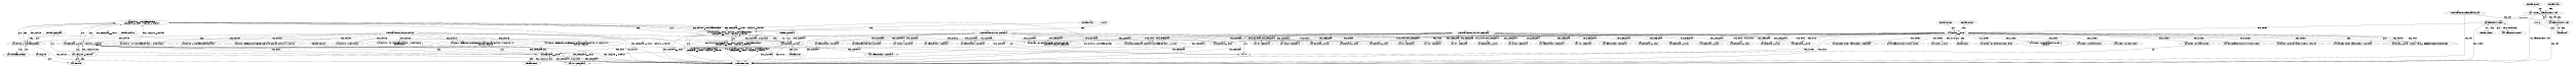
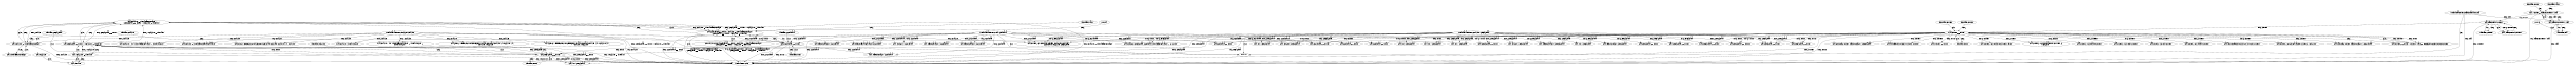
  digraph {
    n1 [label="(Call,cmdSize != sizeof(effect_config_t)\n || pReplyData == NULL || *replySize != sizeof(int))"]
    n2 [label="(Call,cmdSize != sizeof(effect_config_t))"]
    n3 [label="(Call,pReplyData == NULL || *replySize != sizeof(int))"]
    n4 [label="(Call,pCmdData == NULL || cmdSize != sizeof(effect_config_t)\n || pReplyData == NULL || *replySize != sizeof(int))"]
    n5 [label="(MethodReturn,int)"]
    n6 [label="(Call,sizeof(effect_config_t))"]
    n7 [label="(Call,pReplyData == NULL)"]
    n8 [label="(Call,*replySize != sizeof(int))"]
    n9 [label="(Call,pCmdData == NULL)"]
    n10 [label="(ControlStructure,if (pCmdData == NULL || cmdSize != sizeof(effect_config_t)\n || pReplyData == NULL || *replySize != sizeof(int)))"]
    n11 [label="(MethodParameterIn,uint32_t cmdSize)"]
    n12 [label="(Call,cmdSize < (int)(sizeof(effect_param_t) + sizeof(uint32_t) +\n sizeof(uint16_t)))"]
    n13 [label="(Call,ALOGV(\"EFFECT_CMD_SET_PARAM invalid command cmdSize %d *replySize %d\",\n                  cmdSize, *replySize))"]
    n14 [label="(Call,ALOGV(\"EFFECT_CMD_GET_PARAM invalid command cmdSize %d *replySize %d\",\n                   cmdSize, *replySize))"]
    n15 [label="(Call,cmdSize < (int)(sizeof(effect_param_t) + sizeof(uint32_t)))"]
    n16 [label="(Call,cmdSize != sizeof(effect_offload_param_t))"]
    n17 [label="(Call,context->ops.command(context, cmdCode, cmdSize,\n                                          pCmdData, replySize, pReplyData))"]
    n18 [label="(Call,ALOGV(\"EFFECT_CMD_SET_DEVICE invalid command cmdSize %d\", cmdSize))"]
    n19 [label="(Call,cmdSize < sizeof(uint32_t))"]
    1000101
    n21 [label="(Identifier,NULL)"]
    n22 [label="(Call,(int *) pReplyData)"]
    n23 [label="(Call,sizeof(int))"]
    n24 [label="(MethodParameterIn,cmdSize *pReplyData)"]
    n25 [label="(Call,pReplyData == NULL)"]
    n26 [label="(Call,pReplyData == NULL)"]
    n27 [label="(Call,(int *)pReplyData)"]
    n28 [label="(Call,(int32_t *)pReplyData)"]
    n29 [label="(Call,(int *)pReplyData)"]
    n30 [label="(Call,(int *) pReplyData)"]
    n31 [label="(Call,(int *) pReplyData)"]
    n32 [label="(Call,pReplyData == NULL)"]
    n33 [label="(Call,pReplyData == NULL)"]
    n34 [label="(Call,(int32_t *)pReplyData)"]
    n35 [label="(Call,(effect_param_t *)pReplyData)"]
    n36 [label="(Call,memcpy(pReplyData, pCmdData, sizeof(effect_param_t) + q->psize))"]
    n37 [label="(Call,pReplyData == NULL)"]
    n38 [label="(Call,(int *)pReplyData)"]
    n39 [label="(Call,(effect_config_t *)pReplyData)"]
    n40 [label="(Call,pReplyData == NULL)"]
    n41 [label="(Call,pReplyData == NULL)"]
    n42 [label="(Identifier,NULL)"]
    n43 [label="(Call,(effect_config_t *) pCmdData)"]
    n44 [label="(MethodParameterIn,void *pCmdData)"]
    n45 [label="(Call,(effect_param_t *)pCmdData)"]
    n46 [label="(Call,(effect_offload_param_t*)pCmdData)"]
    n47 [label="(Call,(uint32_t *)pCmdData)"]
    n48 [label="(Call,pCmdData == NULL)"]
    n49 [label="(Call,pCmdData == NULL)"]
    n50 [label="(Call,(effect_param_t *)pCmdData)"]
    n51 [label="(Call,pCmdData == NULL)"]
    n52 [label="(Call,pCmdData == NULL)"]
    n53 [label="(Call,(effect_param_t *)pCmdData)"]
    n54 [label="(Call,context == NULL)"]
    n55 [label="(Call,remove_effect_from_output(out_ctxt, context))"]
    n56 [label="(Call,context->ops.get_parameter(context, p, replySize))"]
    n57 [label="(Call,set_config(context, (effect_config_t *) pCmdData))"]
    n58 [label="(Call,context == NULL || context->state == EFFECT_STATE_UNINITIALIZED)"]
    n59 [label="(Call,context->ops.disable(context))"]
    n60 [label="(Call,get_config(context, (effect_config_t *)pReplyData))"]
    n61 [label="(Call,add_effect_to_output(out_ctxt, context))"]
    n62 [label="(Call,out_ctxt != NULL)"]
    n63 [label="(Identifier,NULL)"]
    n64 [label="(Call,context->ops.set_device(context, device))"]
    n65 [label="(Call,context->ops.set_parameter(context, p,\n *replySize))"]
    n66 [label="(Call,context->ops.enable(context))"]
    n67 [label="(Call,context->ops.reset(context))"]
+   n68 [label="(Call,context->ops.init(context))"]
    n69 [label="(Call,effect_exists(context))"]
    n70 [label="(Call,!effect_exists(context))"]
    n71 [label="(Identifier,context)"]
    n72 [label="(Call,* context = (effect_context_t *)self)"]
    n73 [label="(Call,(effect_context_t *)self)"]
    n74 [label="(Identifier,self)"]
    n75 [label="(MethodParameterIn,effect_handle_t self)"]
    n76 [label="(Identifier,context)"]
    n77 [label="(Identifier,context)"]
    n78 [label="(Identifier,status)"]
    n79 [label="(Call,*replySize)"]
    n80 [label="(Identifier,cmdSize)"]
    n81 [label="(Identifier,pReplyData)"]
    n82 [label="(Identifier,context)"]
    n83 [label="(Identifier,pCmdData)"]
    n84 [label="(Identifier,status)"]
    n85 [label="(Identifier,replySize)"]
    1000113
    1000219
    n1 -> n2 [label="CFG: "]
    n1 -> n3 [label="CFG: "]
    n1 -> n4 [label="AST: "]
    n1 -> n4 [label="DDG: cmdSize != sizeof(effect_config_t)"]
    n1 -> n4 [label="DDG: pReplyData == NULL || *replySize != sizeof(int)"]
    n1 -> n5 [label="DDG: pReplyData == NULL || *replySize != sizeof(int)"]
    n1 -> n5 [label="DDG: cmdSize != sizeof(effect_config_t)"]
    n2 -> n1 [label="AST: "]
    n2 -> n1 [label="DDG: cmdSize"]
    n2 -> n5 [label="DDG: cmdSize"]
    n2 -> n6 [label="CFG: "]
    n3 -> n1 [label="AST: "]
    n3 -> n1 [label="DDG: pReplyData == NULL"]
    n3 -> n1 [label="DDG: *replySize != sizeof(int)"]
    n3 -> n5 [label="DDG: *replySize != sizeof(int)"]
    n3 -> n5 [label="DDG: pReplyData == NULL"]
    n3 -> n7 [label="CFG: "]
    n3 -> n8 [label="CFG: "]
    n4 -> n1 [label="CFG: "]
    n4 -> n5 [label="DDG: pCmdData == NULL"]
    n4 -> n5 [label="DDG: cmdSize != sizeof(effect_config_t)\n || pReplyData == NULL || *replySize != sizeof(int)"]
    n4 -> n5 [label="DDG: pCmdData == NULL || cmdSize != sizeof(effect_config_t)\n || pReplyData == NULL || *replySize != sizeof(int)"]
    n4 -> n9 [label="CFG: "]
    n4 -> n10 [label="AST: "]
    n6 -> n2 [label="AST: "]
    n7 -> n3 [label="AST: "]
    n7 -> n3 [label="DDG: pReplyData"]
    n7 -> n3 [label="DDG: NULL"]
    n7 -> n5 [label="DDG: pReplyData"]
    n7 -> n5 [label="DDG: NULL"]
    n7 -> n21 [label="CFG: "]
    n7 -> n22 [label="DDG: pReplyData"]
    n8 -> n3 [label="AST: "]
    n8 -> n3 [label="DDG: *replySize"]
    n8 -> n5 [label="DDG: *replySize"]
    n8 -> n23 [label="CFG: "]
    n9 -> n4 [label="AST: "]
    n9 -> n4 [label="DDG: pCmdData"]
    n9 -> n4 [label="DDG: NULL"]
    n9 -> n5 [label="DDG: pCmdData"]
    n9 -> n5 [label="DDG: NULL"]
    n9 -> n7 [label="DDG: NULL"]
    n9 -> n42 [label="CFG: "]
    n9 -> n43 [label="DDG: pCmdData"]
    n11 -> n2 [label="DDG: cmdSize"]
    n11 -> n5 [label="DDG: cmdSize"]
    n11 -> n12 [label="DDG: cmdSize"]
    n11 -> n13 [label="DDG: cmdSize"]
    n11 -> n14 [label="DDG: cmdSize"]
    n11 -> n15 [label="DDG: cmdSize"]
    n11 -> n16 [label="DDG: cmdSize"]
    n11 -> n17 [label="DDG: cmdSize"]
    n11 -> n18 [label="DDG: cmdSize"]
    n11 -> n19 [label="DDG: cmdSize"]
    n11 -> 1000101 [label="AST: "]
    n21 -> n7 [label="AST: "]
    n23 -> n8 [label="AST: "]
    n24 -> n5 [label="DDG: pReplyData"]
    n24 -> n7 [label="DDG: pReplyData"]
    n24 -> n17 [label="DDG: pReplyData"]
    n24 -> 1000101 [label="AST: "]
    n24 -> n22 [label="DDG: pReplyData"]
    n24 -> n25 [label="DDG: pReplyData"]
    n24 -> n26 [label="DDG: pReplyData"]
    n24 -> n27 [label="DDG: pReplyData"]
    n24 -> n28 [label="DDG: pReplyData"]
    n24 -> n29 [label="DDG: pReplyData"]
    n24 -> n30 [label="DDG: pReplyData"]
    n24 -> n31 [label="DDG: pReplyData"]
    n24 -> n32 [label="DDG: pReplyData"]
    n24 -> n33 [label="DDG: pReplyData"]
    n24 -> n34 [label="DDG: pReplyData"]
    n24 -> n35 [label="DDG: pReplyData"]
    n24 -> n36 [label="DDG: pReplyData"]
    n24 -> n37 [label="DDG: pReplyData"]
    n24 -> n38 [label="DDG: pReplyData"]
    n24 -> n39 [label="DDG: pReplyData"]
    n24 -> n40 [label="DDG: pReplyData"]
    n24 -> n41 [label="DDG: pReplyData"]
    n42 -> n9 [label="AST: "]
    n44 -> n5 [label="DDG: pCmdData"]
    n44 -> n9 [label="DDG: pCmdData"]
    n44 -> n17 [label="DDG: pCmdData"]
    n44 -> 1000101 [label="AST: "]
    n44 -> n36 [label="DDG: pCmdData"]
    n44 -> n43 [label="DDG: pCmdData"]
    n44 -> n45 [label="DDG: pCmdData"]
    n44 -> n46 [label="DDG: pCmdData"]
    n44 -> n47 [label="DDG: pCmdData"]
    n44 -> n48 [label="DDG: pCmdData"]
    n44 -> n49 [label="DDG: pCmdData"]
    n44 -> n50 [label="DDG: pCmdData"]
    n44 -> n51 [label="DDG: pCmdData"]
    n44 -> n52 [label="DDG: pCmdData"]
    n44 -> n53 [label="DDG: pCmdData"]
    n54 -> n5 [label="DDG: context"]
    n54 -> n5 [label="DDG: NULL"]
    n54 -> n9 [label="DDG: NULL"]
    n54 -> n17 [label="DDG: context"]
    n54 -> n26 [label="DDG: NULL"]
    n54 -> n33 [label="DDG: NULL"]
    n54 -> n37 [label="DDG: NULL"]
    n54 -> n41 [label="DDG: NULL"]
    n54 -> n48 [label="DDG: NULL"]
    n54 -> n49 [label="DDG: NULL"]
    n54 -> n51 [label="DDG: NULL"]
    n54 -> n52 [label="DDG: NULL"]
    n54 -> n55 [label="DDG: context"]
    n54 -> n56 [label="DDG: context"]
    n54 -> n57 [label="DDG: context"]
    n54 -> n58 [label="AST: "]
    n54 -> n58 [label="DDG: context"]
    n54 -> n58 [label="DDG: NULL"]
    n54 -> n59 [label="DDG: context"]
    n54 -> n60 [label="DDG: context"]
    n54 -> n61 [label="DDG: context"]
    n54 -> n62 [label="DDG: NULL"]
    n54 -> n63 [label="CFG: "]
    n54 -> n64 [label="DDG: context"]
    n54 -> n65 [label="DDG: context"]
    n54 -> n66 [label="DDG: NULL"]
    n54 -> n67 [label="DDG: context"]
+   n54 -> n68 [label="DDG: context"]
    n58 -> n54 [label="CFG: "]
    n63 -> n54 [label="AST: "]
    n69 -> n5 [label="DDG: context"]
    n69 -> n54 [label="DDG: context"]
    n69 -> n70 [label="AST: "]
    n69 -> n70 [label="DDG: context"]
    n69 -> n71 [label="CFG: "]
    n70 -> n69 [label="CFG: "]
    n71 -> n69 [label="AST: "]
    n72 -> n5 [label="DDG: (effect_context_t *)self"]
    n72 -> n69 [label="DDG: context"]
    n72 -> n73 [label="CFG: "]
    n73 -> n5 [label="DDG: self"]
    n73 -> n72 [label="AST: "]
    n73 -> n72 [label="DDG: self"]
    n73 -> n74 [label="CFG: "]
    n74 -> n73 [label="AST: "]
    n75 -> n5 [label="DDG: self"]
-   n59 -> 1000101 [label="AST: "]
+   n75 -> 1000101 [label="AST: "]
    n75 -> n73 [label="DDG: self"]
    n76 -> n54 [label="CFG: "]
    n77 -> n54 [label="AST: "]
    n78 -> n4 [label="CFG: "]
    n79 -> n23 [label="AST: "]
    n80 -> n2 [label="AST: "]
    n80 -> n9 [label="CFG: "]
    n81 -> n2 [label="CFG: "]
    n81 -> n7 [label="AST: "]
    n82 -> n72 [label="AST: "]
    n83 -> n9 [label="AST: "]
    n84 -> n72 [label="CFG: "]
    n85 -> n7 [label="CFG: "]
    1000113 -> n74 [label="AST: "]
    1000219 -> n4 [label="CFG: "]
  }
